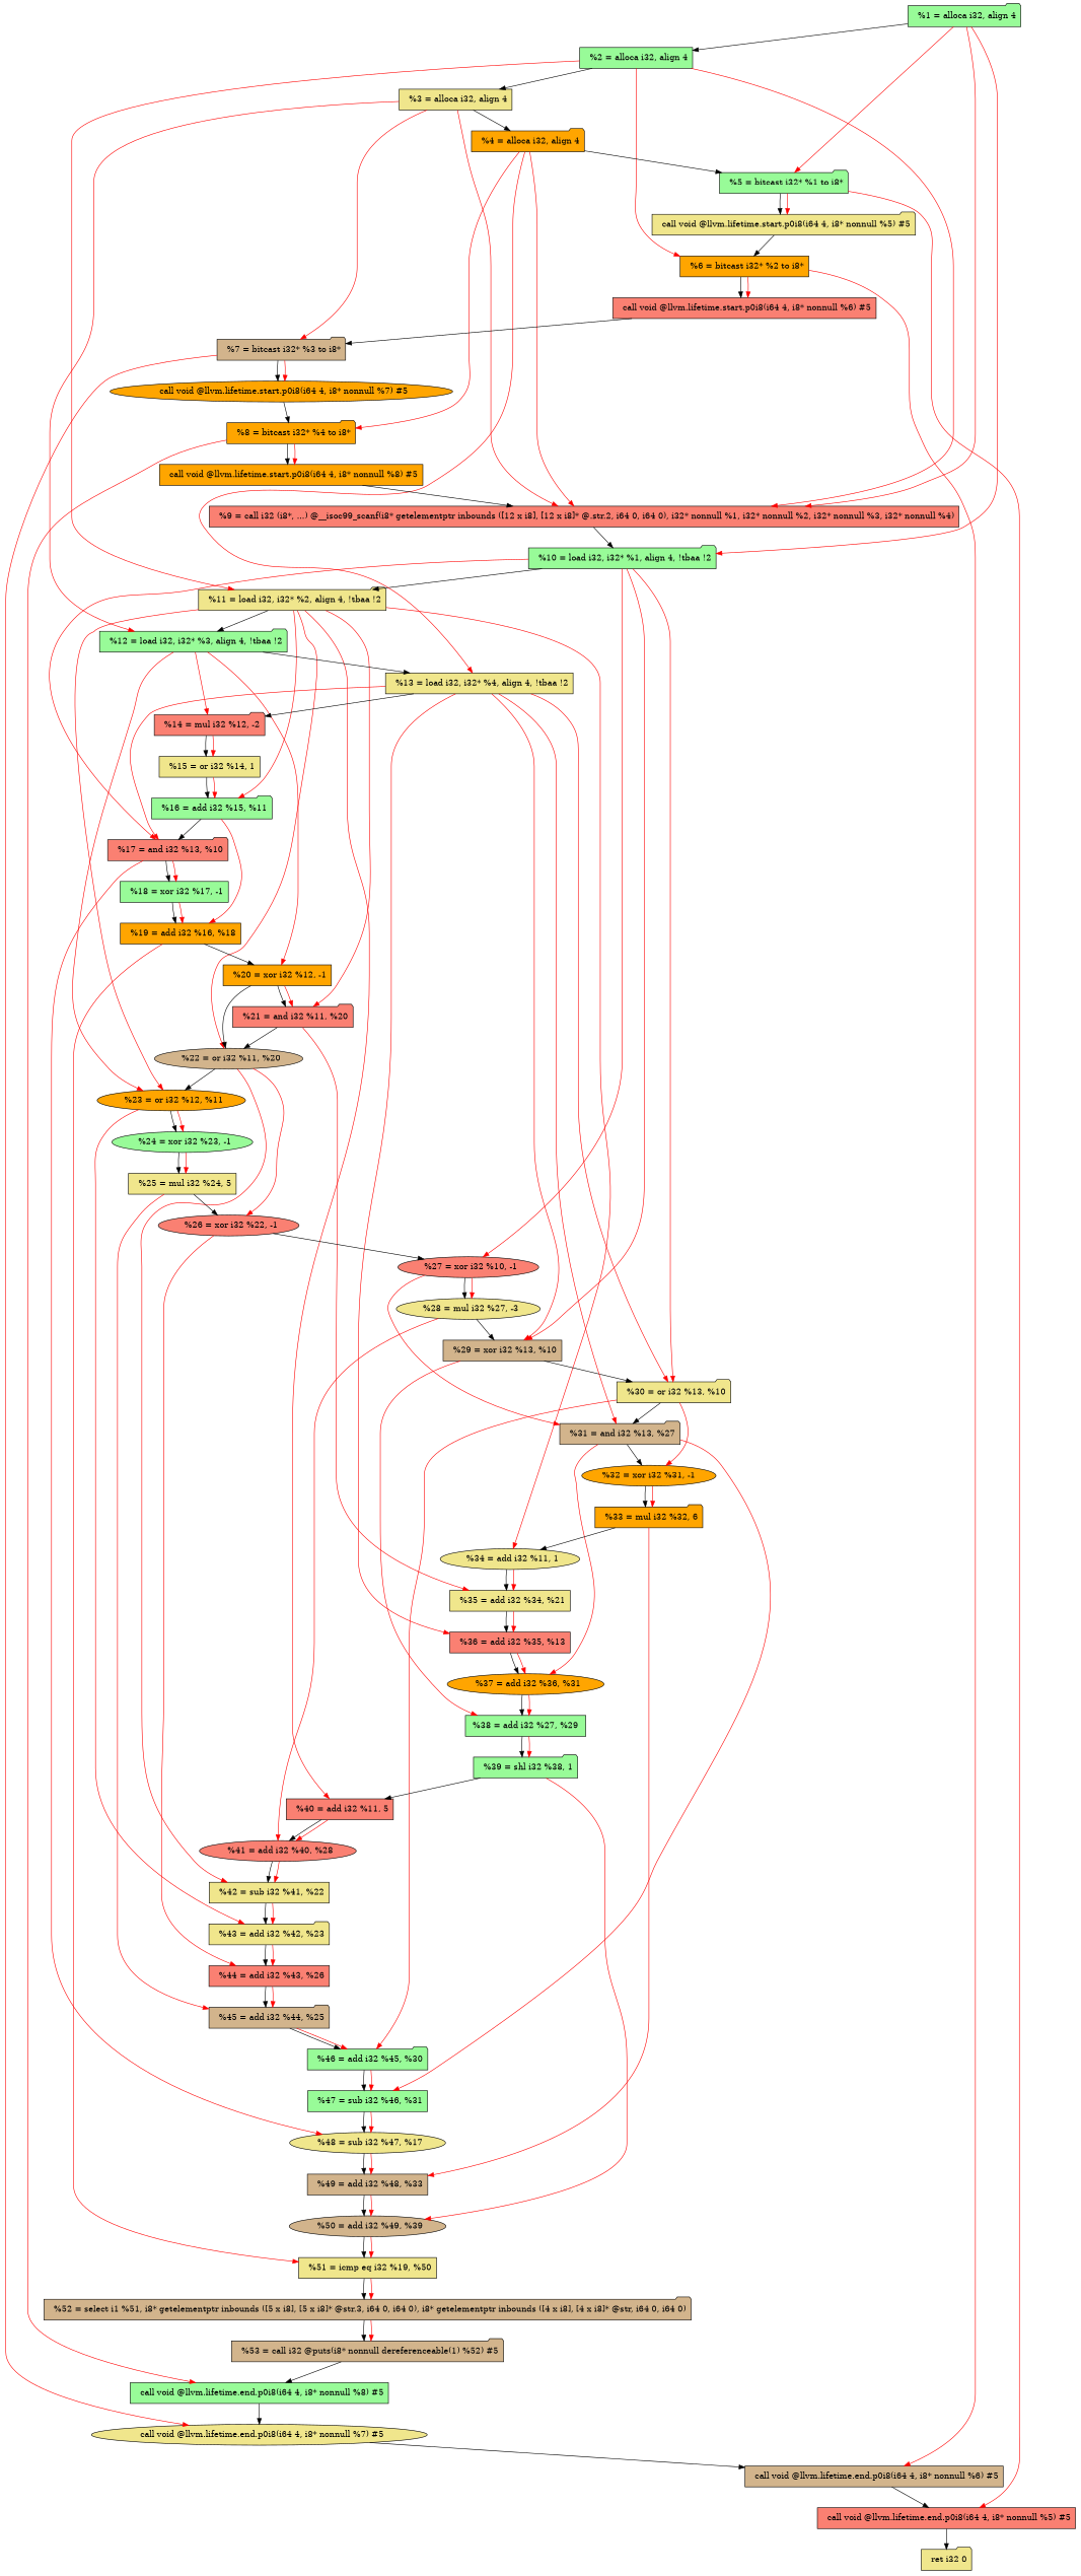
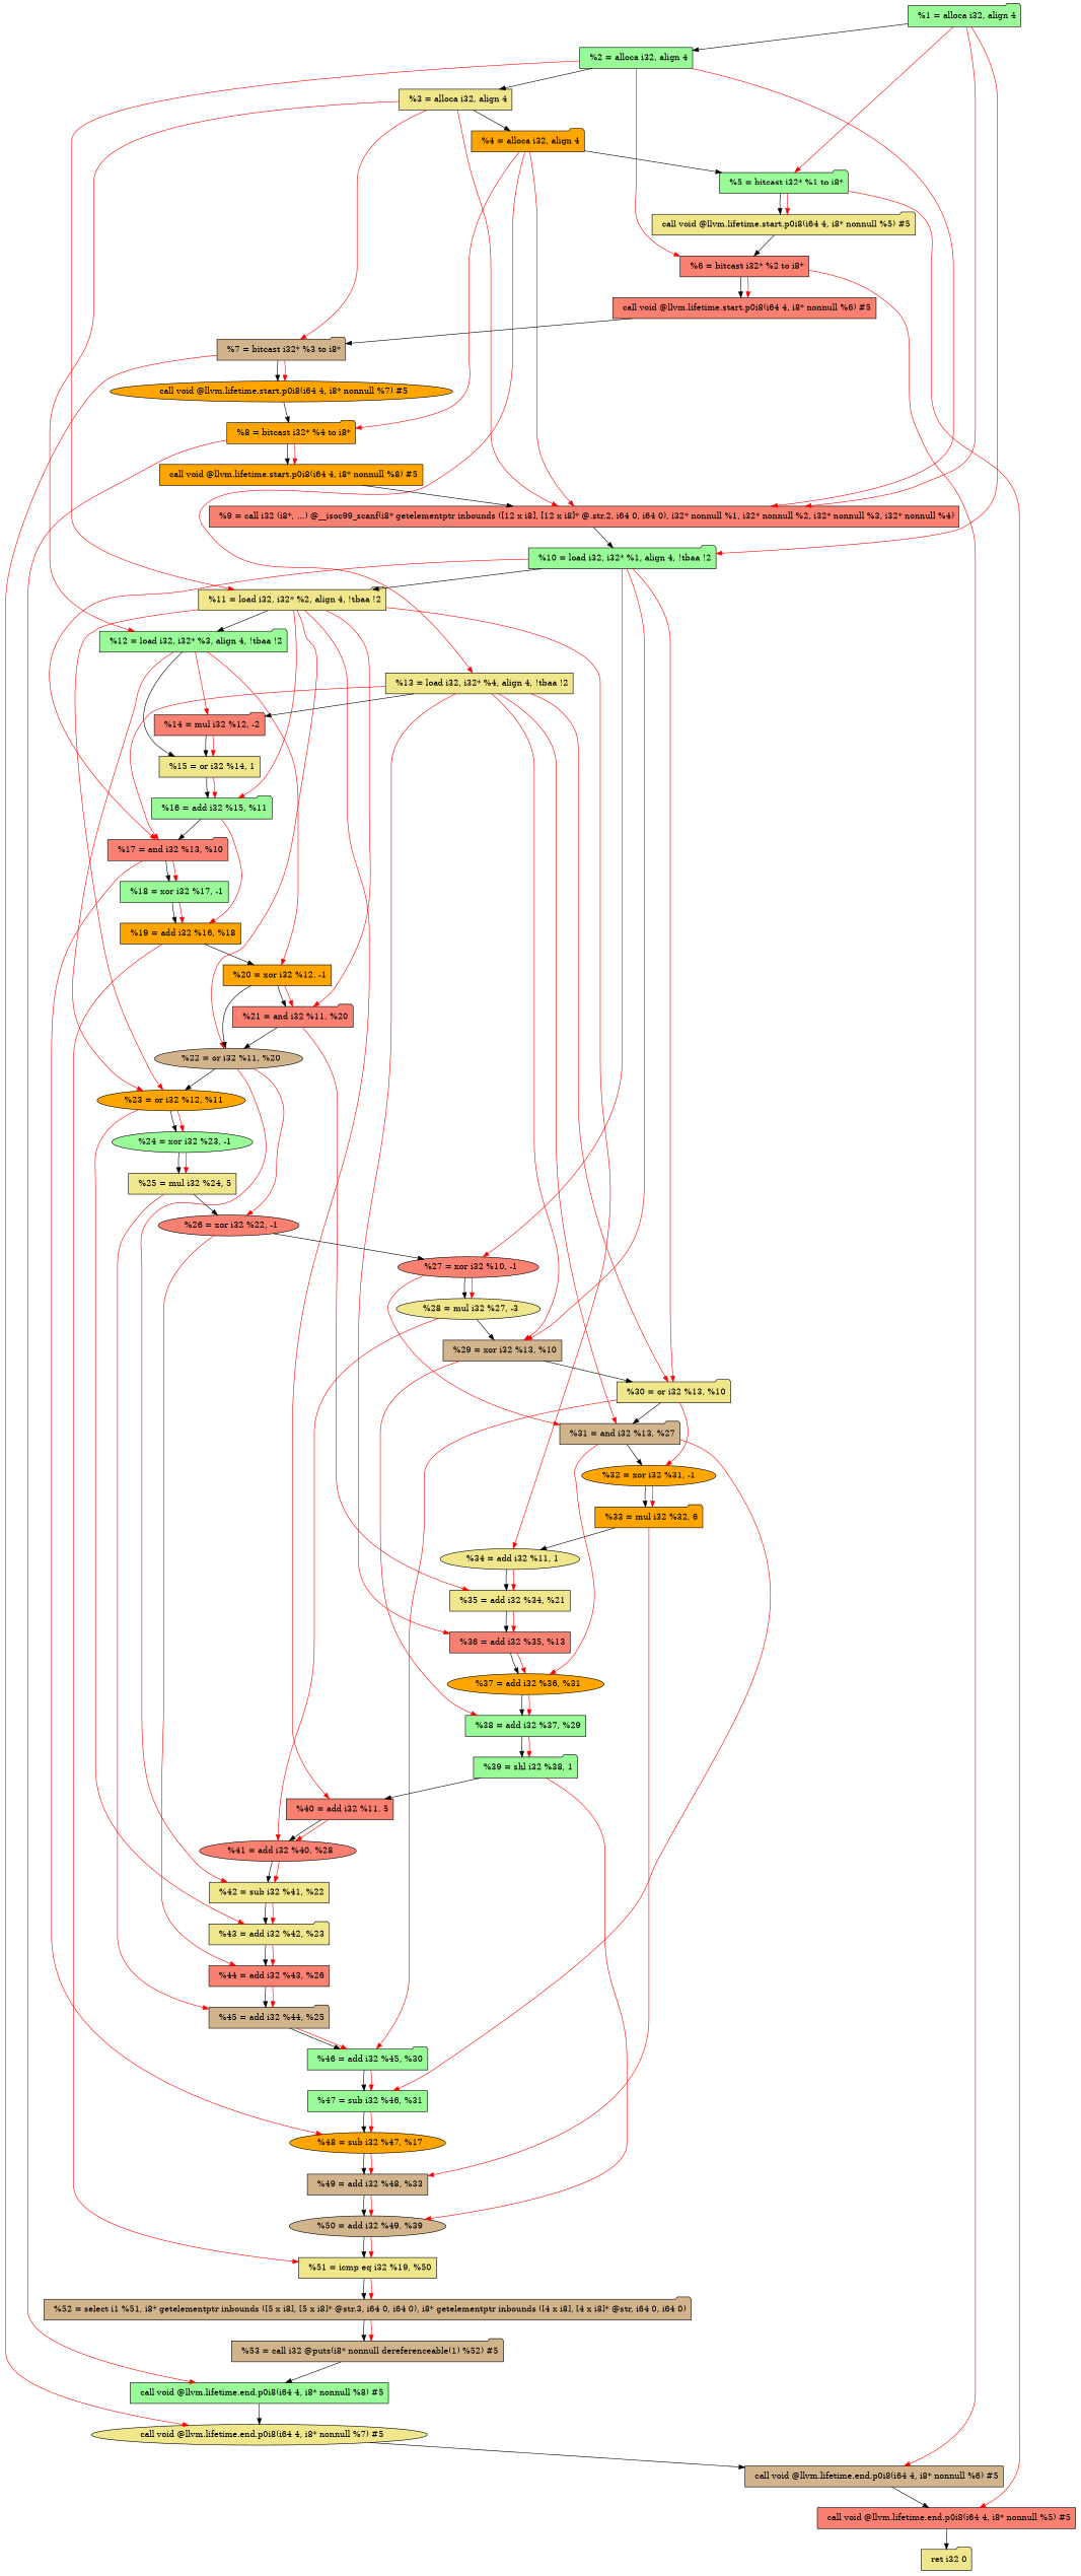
  digraph {
    node [fillcolor=khaki shape=box style=filled]
    edge [color=red]
    n1 [fillcolor=palegreen label="  %1 = alloca i32, align 4" shape=folder]
    n2 [fillcolor=palegreen label="  %2 = alloca i32, align 4"]
    n3 [fillcolor=palegreen label="  %5 = bitcast i32* %1 to i8*" shape=folder]
    n4 [fillcolor=salmon label="  %9 = call i32 (i8*, ...) @__isoc99_scanf(i8* getelementptr inbounds ([12 x i8], [12 x i8]* @.str.2, i64 0, i64 0), i32* nonnull %1, i32* nonnull %2, i32* nonnull %3, i32* nonnull %4)"]
    n5 [fillcolor=palegreen label="  %10 = load i32, i32* %1, align 4, !tbaa !2" shape=folder]
    n6 [label="  %3 = alloca i32, align 4"]
-   n7 [fillcolor=orange label="  %6 = bitcast i32* %2 to i8*"]
+   n7 [fillcolor=salmon label="  %6 = bitcast i32* %2 to i8*"]
    n8 [label="  %11 = load i32, i32* %2, align 4, !tbaa !2" shape=folder]
    n9 [label="  call void @llvm.lifetime.start.p0i8(i64 4, i8* nonnull %5) #5" shape=folder]
    n10 [fillcolor=salmon label="  call void @llvm.lifetime.end.p0i8(i64 4, i8* nonnull %5) #5"]
    n11 [fillcolor=salmon label="  %17 = and i32 %13, %10" shape=folder]
    n12 [fillcolor=salmon label="  %27 = xor i32 %10, -1" shape=ellipse]
    n13 [fillcolor=tan label="  %29 = xor i32 %13, %10"]
    n14 [label="  %30 = or i32 %13, %10" shape=folder]
    n15 [fillcolor=orange label="  %4 = alloca i32, align 4" shape=folder]
    n16 [fillcolor=tan label="  %7 = bitcast i32* %3 to i8*" shape=folder]
    n17 [fillcolor=palegreen label="  %12 = load i32, i32* %3, align 4, !tbaa !2" shape=folder]
    n18 [fillcolor=salmon label="  call void @llvm.lifetime.start.p0i8(i64 4, i8* nonnull %6) #5"]
    n19 [fillcolor=tan label="  call void @llvm.lifetime.end.p0i8(i64 4, i8* nonnull %6) #5"]
    n20 [fillcolor=palegreen label="  %16 = add i32 %15, %11" shape=folder]
    n21 [fillcolor=salmon label="  %21 = and i32 %11, %20" shape=folder]
    n22 [fillcolor=tan label="  %22 = or i32 %11, %20" shape=ellipse]
    n23 [fillcolor=orange label="  %23 = or i32 %12, %11" shape=ellipse]
    n24 [label="  %34 = add i32 %11, 1" shape=ellipse]
    n25 [fillcolor=salmon label="  %40 = add i32 %11, 5"]
    n26 [fillcolor=orange label="  %8 = bitcast i32* %4 to i8*" shape=folder]
    n27 [label="  %13 = load i32, i32* %4, align 4, !tbaa !2"]
    n28 [fillcolor=orange label="  call void @llvm.lifetime.start.p0i8(i64 4, i8* nonnull %7) #5" shape=ellipse]
    n29 [label="  call void @llvm.lifetime.end.p0i8(i64 4, i8* nonnull %7) #5" shape=ellipse]
    n30 [fillcolor=salmon label="  %14 = mul i32 %12, -2" shape=folder]
    n31 [fillcolor=orange label="  %20 = xor i32 %12, -1"]
    n32 [fillcolor=orange label="  call void @llvm.lifetime.start.p0i8(i64 4, i8* nonnull %8) #5"]
    n33 [fillcolor=palegreen label="  call void @llvm.lifetime.end.p0i8(i64 4, i8* nonnull %8) #5"]
    n34 [fillcolor=tan label="  %31 = and i32 %13, %27" shape=folder]
    n35 [fillcolor=salmon label="  %36 = add i32 %35, %13"]
    n36 [label="  ret i32 0" shape=folder]
    n37 [fillcolor=palegreen label="  %18 = xor i32 %17, -1"]
-   n38 [label="  %48 = sub i32 %47, %17" shape=ellipse]
+   n38 [fillcolor=orange label="  %48 = sub i32 %47, %17" shape=ellipse]
    n39 [label="  %28 = mul i32 %27, -3" shape=ellipse]
-   n40 [fillcolor=palegreen label="%38 = add i32 %27, %29"]
+   n40 [fillcolor=palegreen label="  %38 = add i32 %37, %29"]
    n41 [fillcolor=orange label="%32 = xor i32 %31, -1" shape=ellipse]
    n42 [fillcolor=palegreen label="  %46 = add i32 %45, %30" shape=folder]
    n43 [fillcolor=orange label="  %19 = add i32 %16, %18"]
    n44 [label="  %35 = add i32 %34, %21"]
    n45 [fillcolor=salmon label="  %26 = xor i32 %22, -1" shape=ellipse]
    n46 [label="  %42 = sub i32 %41, %22"]
    n47 [fillcolor=palegreen label="  %24 = xor i32 %23, -1" shape=ellipse]
    n48 [label="  %43 = add i32 %42, %23" shape=folder]
    n49 [fillcolor=salmon label="  %41 = add i32 %40, %28" shape=ellipse]
    n50 [label="  %15 = or i32 %14, 1"]
    n51 [fillcolor=orange label="  %37 = add i32 %36, %31" shape=ellipse]
    n52 [fillcolor=palegreen label="  %47 = sub i32 %46, %31"]
    n53 [label="  %51 = icmp eq i32 %19, %50"]
    n54 [fillcolor=tan label="  %49 = add i32 %48, %33"]
    n55 [fillcolor=tan label="  %52 = select i1 %51, i8* getelementptr inbounds ([5 x i8], [5 x i8]* @str.3, i64 0, i64 0), i8* getelementptr inbounds ([4 x i8], [4 x i8]* @str, i64 0, i64 0)" shape=folder]
    n56 [fillcolor=salmon label="  %44 = add i32 %43, %26"]
    n57 [label="  %25 = mul i32 %24, 5"]
    n58 [fillcolor=tan label="  %45 = add i32 %44, %25" shape=folder]
    n59 [fillcolor=palegreen label="  %39 = shl i32 %38, 1" shape=folder]
    n60 [fillcolor=orange label="  %33 = mul i32 %32, 6" shape=folder]
    n61 [fillcolor=tan label="  %50 = add i32 %49, %39" shape=ellipse]
    n62 [fillcolor=tan label="  %53 = call i32 @puts(i8* nonnull dereferenceable(1) %52) #5" shape=folder]
    n1 -> n2 [color=""]
    n1 -> n3
    n1 -> n4
    n1 -> n5
    n2 -> n4
    n2 -> n6 [color=""]
    n2 -> n7
    n2 -> n8
    n3 -> n9 [color=""]
    n3 -> n9
    n3 -> n10
    n4 -> n5 [color=""]
    n5 -> n8 [color=""]
    n5 -> n11
    n5 -> n12
    n5 -> n13
    n5 -> n14
    n6 -> n4
    n6 -> n15 [color=""]
    n6 -> n16
    n6 -> n17
    n7 -> n18 [color=""]
    n7 -> n18
    n7 -> n19
    n8 -> n17 [color=""]
    n8 -> n20
    n8 -> n21
    n8 -> n22
    n8 -> n23
    n8 -> n24
    n8 -> n25
    n9 -> n7 [color=""]
    n10 -> n36 [color=""]
    n11 -> n37 [color=""]
    n11 -> n37
    n11 -> n38
    n12 -> n34
    n12 -> n39 [color=""]
    n12 -> n39
    n13 -> n14 [color=""]
    n13 -> n40
    n14 -> n34 [color=""]
    n14 -> n41
    n14 -> n42
    n15 -> n3 [color=""]
    n15 -> n4
    n15 -> n26
    n15 -> n27
    n16 -> n28 [color=""]
    n16 -> n28
    n16 -> n29
    n17 -> n23
-   n17 -> n27 [color=""]
+   n17 -> n50 [color=""]
    n17 -> n30
    n17 -> n31
    n18 -> n16 [color=""]
    n19 -> n10 [color=""]
    n20 -> n11 [color=""]
    n20 -> n43
    n21 -> n22 [color=""]
    n21 -> n44
    n22 -> n23 [color=""]
    n22 -> n45
    n22 -> n46
    n23 -> n47 [color=""]
    n23 -> n47
    n23 -> n48
    n24 -> n44 [color=""]
    n24 -> n44
    n25 -> n49 [color=""]
    n25 -> n49
    n26 -> n32 [color=""]
    n26 -> n32
    n26 -> n33
    n27 -> n11
    n27 -> n13
    n27 -> n14
    n27 -> n30 [color=""]
    n27 -> n34
    n27 -> n35
    n28 -> n26 [color=""]
    n29 -> n19 [color=""]
    n30 -> n50 [color=""]
    n30 -> n50
    n31 -> n21 [color=""]
    n31 -> n21
    n31 -> n22 [color=black]
    n32 -> n4 [color=""]
    n33 -> n29 [color=""]
    n34 -> n41 [color=""]
    n34 -> n51
    n34 -> n52
    n35 -> n51 [color=""]
    n35 -> n51
    n37 -> n43 [color=""]
    n37 -> n43
    n38 -> n54 [color=""]
    n38 -> n54
    n39 -> n13 [color=""]
    n39 -> n49
    n40 -> n59 [color=""]
    n40 -> n59
    n41 -> n60 [color=""]
    n41 -> n60
    n42 -> n52 [color=""]
    n42 -> n52
    n43 -> n31 [color=""]
    n43 -> n53
    n44 -> n35 [color=""]
    n44 -> n35
    n45 -> n12 [color=""]
    n45 -> n56
    n46 -> n48 [color=""]
    n46 -> n48
    n47 -> n57 [color=""]
    n47 -> n57
    n48 -> n56 [color=""]
    n48 -> n56
    n49 -> n46 [color=""]
    n49 -> n46
    n50 -> n20 [color=""]
    n50 -> n20
    n51 -> n40 [color=""]
    n51 -> n40
    n52 -> n38 [color=""]
    n52 -> n38
    n53 -> n55 [color=""]
    n53 -> n55
    n54 -> n61 [color=""]
    n54 -> n61
    n55 -> n62 [color=""]
    n55 -> n62
    n56 -> n58 [color=""]
    n56 -> n58
    n57 -> n45 [color=""]
    n57 -> n58
    n58 -> n42 [color=""]
    n58 -> n42
    n59 -> n25 [color=""]
    n59 -> n61
    n60 -> n24 [color=""]
    n60 -> n54
    n61 -> n53 [color=""]
    n61 -> n53
    n62 -> n33 [color=""]
  }
